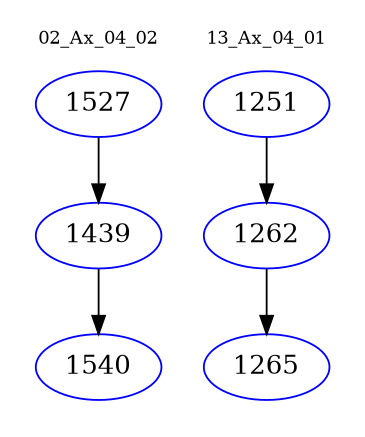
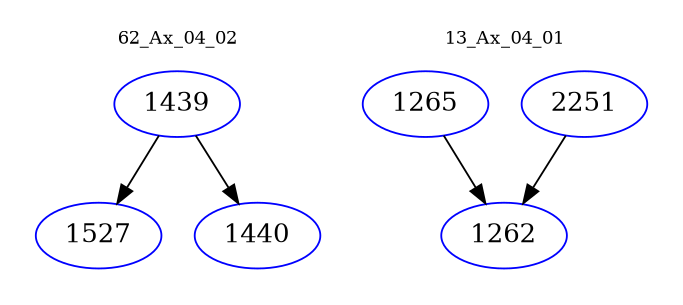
  digraph {
    node [color=blue]
    edge [color=black]
    n1 [label=1439]
    n2 [label=1527]
-   n3 [label=1540]
+   n3 [label=1440]
    n4 [label=1262]
-   n5 [label=1251]
+   n5 [label=2251]
    n6 [label=1265]
    subgraph cluster_1 {
      color=white
      fontsize=10
-     label="02_Ax_04_02"
+     label="62_Ax_04_02"
      n1
      n2
      n3
    }
    subgraph cluster_2 {
      color=white
      fontsize=10
      label="13_Ax_04_01"
      n4
      n5
      n6
    }
-   n2 -> n1
+   n1 -> n2
    n1 -> n3
-   n4 -> n6
+   n6 -> n4
    n5 -> n4
  }
